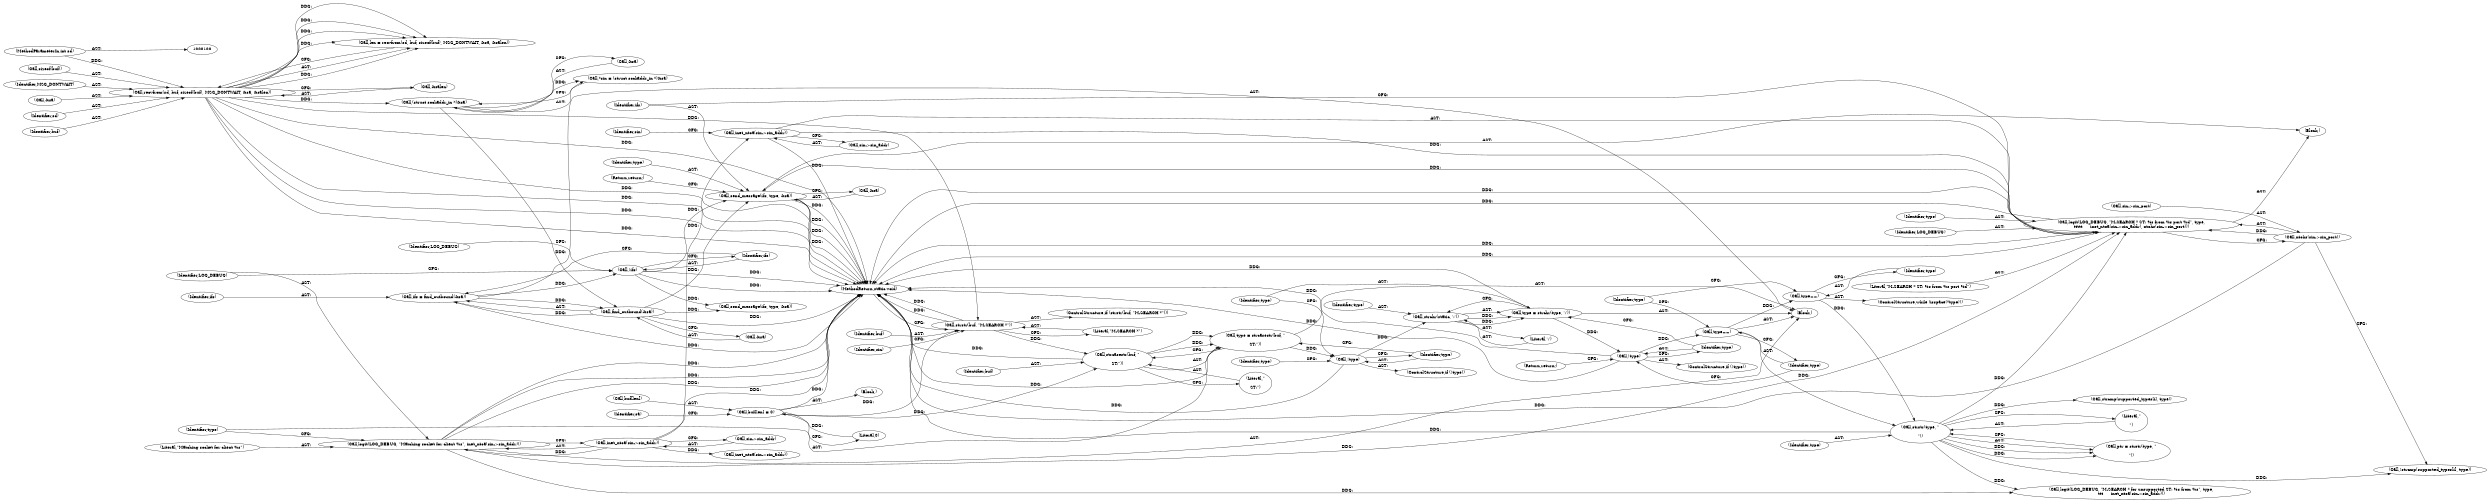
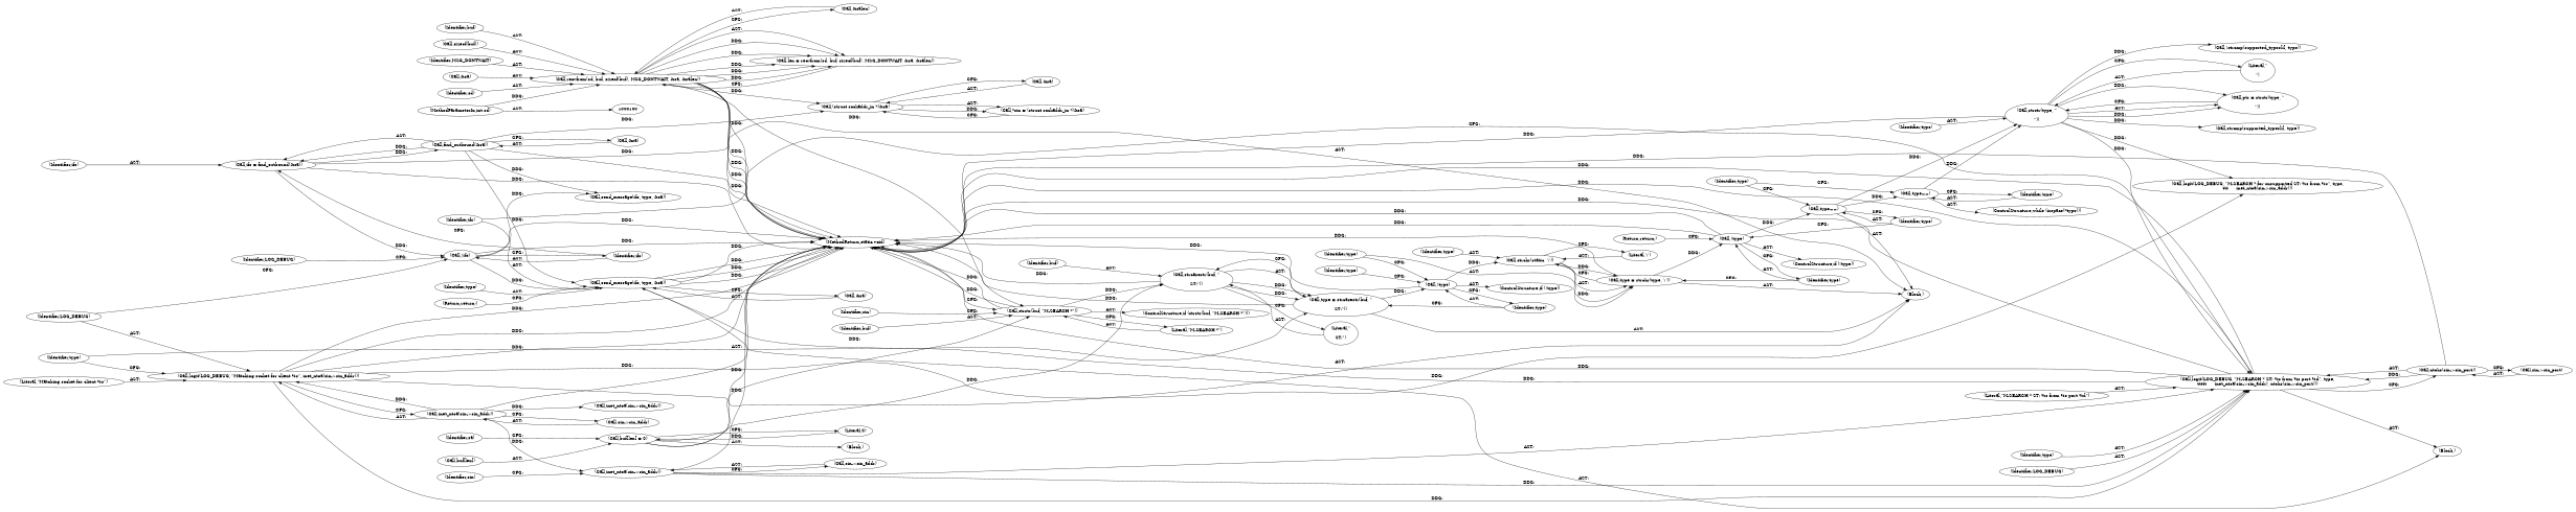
  digraph {
    rankdir=LR
    n1 [label="(Call,send_message(ifs, type, &sa))"]
    n2 [label="(Block,)"]
    n3 [label="(MethodReturn,static void)"]
    n4 [label="(Call,&sa)"]
    n5 [label="(Call,strstr(buf, \"M-SEARCH *\"))"]
    n6 [label="(Call,!ifs)"]
    n7 [label="(Call,send_message(ifs, type, &sa))"]
    n8 [label="(Identifier,ifs)"]
    n9 [label="(Call,ifs = find_outbound(&sa))"]
    n10 [label="(Call,find_outbound(&sa))"]
    n11 [label="(Block,)"]
    n12 [label="(Call,&sa)"]
    n13 [label="(Call,(struct sockaddr_in *)&sa)"]
    n14 [label="(Call,&sa)"]
    n15 [label="(Call,*sin = (struct sockaddr_in *)&sa)"]
    n16 [label="(Call,recvfrom(sd, buf, sizeof(buf), MSG_DONTWAIT, &sa, &salen))"]
    n17 [label="(Call,len = recvfrom(sd, buf, sizeof(buf), MSG_DONTWAIT, &sa, &salen))"]
    n18 [label="(Call,&salen)"]
    n19 [label="(Call,strcasestr(buf, \"\r\nST:\"))"]
    n20 [label="(Literal,\"M-SEARCH *\")"]
    n21 [label="(ControlStructure,if (strstr(buf, \"M-SEARCH *\")))"]
    n22 [label="(MethodParameterIn,int sd)"]
    1000100
    n24 [label="(Call,logit(LOG_DEBUG, \"M-SEARCH * ST: %s from %s port %d\", type,\n\t\t\t\t\t      inet_ntoa(sin->sin_addr), ntohs(sin->sin_port)))"]
    n25 [label="(Call,ntohs(sin->sin_port))"]
    n26 [label="(Call,sin->sin_port)"]
    n27 [label="(Call,logit(LOG_DEBUG, \"Matching socket for client %s\", inet_ntoa(sin->sin_addr)))"]
    n28 [label="(Call,inet_ntoa(sin->sin_addr))"]
    n29 [label="(Call,logit(LOG_DEBUG, \"M-SEARCH * for unsupported ST: %s from %s\", type,\n\t\t\t      inet_ntoa(sin->sin_addr)))"]
    n30 [label="(Call,inet_ntoa(sin->sin_addr))"]
    n31 [label="(Call,inet_ntoa(sin->sin_addr))"]
    n32 [label="(Call,sin->sin_addr)"]
    n33 [label="(Call,sin->sin_addr)"]
    n34 [label="(Call,strstr(type, \"\r\n\"))"]
    n35 [label="(Call,ptr = strstr(type, \"\r\n\"))"]
    n36 [label="(Call,!strcmp(supported_types[i], type))"]
    n37 [label="(Call,strcmp(supported_types[i], type))"]
    n38 [label="(Literal,\"\r\n\")"]
    n39 [label="(Call,type++)"]
    n40 [label="(Call,type++)"]
    n41 [label="(Identifier,type)"]
    n42 [label="(ControlStructure,while (isspace(*type)))"]
    n43 [label="(Identifier,type)"]
    n44 [label="(Call,!type)"]
    n45 [label="(Identifier,type)"]
    n46 [label="(ControlStructure,if (!type))"]
    n47 [label="(Call,type = strchr(type, ':'))"]
    n48 [label="(Call,strchr(static, ':'))"]
    n49 [label="(Literal,':')"]
    n50 [label="(Call,!type)"]
    n51 [label="(ControlStructure,if (!type))"]
    n52 [label="(Identifier,type)"]
    n53 [label="(Call,type = strcasestr(buf, \"\r\nST:\"))"]
    n54 [label="(Literal,\"\r\nST:\")"]
    n55 [label="(Call,buf[len] = 0)"]
    n56 [label="(Block,)"]
    n57 [label="(Literal,0)"]
    n58 [label="(Identifier,type)"]
    n59 [label="(Return,return;)"]
    n60 [label="(Identifier,MSG_DONTWAIT)"]
    n61 [label="(Identifier,type)"]
    n62 [label="(Identifier,LOG_DEBUG)"]
    n63 [label="(Identifier,sin)"]
    n64 [label="(Identifier,type)"]
    n65 [label="(Call,&sa)"]
    n66 [label="(Identifier,sd)"]
    n67 [label="(Literal,\"Matching socket for client %s\")"]
    n68 [label="(Identifier,LOG_DEBUG)"]
    n69 [label="(Identifier,buf)"]
    n70 [label="(Identifier,buf)"]
    n71 [label="(Call,buf[len])"]
    n72 [label="(Identifier,ifs)"]
    n73 [label="(Identifier,ifs)"]
    n74 [label="(Call,sizeof(buf))"]
    n75 [label="(Identifier,type)"]
    n76 [label="(Identifier,sin)"]
    n77 [label="(Identifier,sa)"]
    n78 [label="(Identifier,type)"]
    n79 [label="(Identifier,LOG_DEBUG)"]
    n80 [label="(Identifier,type)"]
    n81 [label="(Return,return;)"]
    n82 [label="(Identifier,buf)"]
    n83 [label="(Identifier,type)"]
    n84 [label="(Identifier,type)"]
    n85 [label="(Literal,\"M-SEARCH * ST: %s from %s port %d\")"]
    n1 -> n2 [label="AST: "]
    n1 -> n3 [label="DDG: "]
    n1 -> n3 [label="DDG: "]
    n1 -> n3 [label="DDG: "]
    n1 -> n3 [label="DDG: "]
    n1 -> n4 [label="CFG: "]
    n3 -> n5 [label="CFG: "]
    n4 -> n1 [label="AST: "]
    n5 -> n3 [label="DDG: "]
    n5 -> n3 [label="DDG: "]
    n5 -> n19 [label="DDG: "]
    n5 -> n20 [label="CFG: "]
    n5 -> n21 [label="AST: "]
    n6 -> n1 [label="DDG: "]
    n6 -> n3 [label="DDG: "]
    n6 -> n3 [label="DDG: "]
    n6 -> n7 [label="DDG: "]
    n6 -> n8 [label="CFG: "]
    n8 -> n6 [label="AST: "]
    n8 -> n9 [label="CFG: "]
    n9 -> n3 [label="DDG: "]
    n9 -> n6 [label="DDG: "]
    n9 -> n10 [label="DDG: "]
    n9 -> n11 [label="AST: "]
    n10 -> n1 [label="DDG: "]
    n10 -> n3 [label="DDG: "]
    n10 -> n7 [label="DDG: "]
    n10 -> n9 [label="AST: "]
    n10 -> n9 [label="DDG: "]
    n10 -> n12 [label="CFG: "]
    n12 -> n10 [label="AST: "]
-   n13 -> n10 [label="DDG: "]
+   n10 -> n13 [label="DDG: "]
    n13 -> n14 [label="CFG: "]
    n13 -> n15 [label="AST: "]
    n13 -> n15 [label="DDG: "]
    n14 -> n13 [label="AST: "]
    n15 -> n13 [label="CFG: "]
    n16 -> n3 [label="DDG: "]
    n16 -> n3 [label="DDG: "]
    n16 -> n3 [label="DDG: "]
    n16 -> n3 [label="DDG: "]
    n16 -> n3 [label="DDG: "]
    n16 -> n5 [label="DDG: "]
    n16 -> n13 [label="DDG: "]
    n16 -> n17 [label="AST: "]
    n16 -> n17 [label="DDG: "]
    n16 -> n17 [label="DDG: "]
    n16 -> n17 [label="DDG: "]
    n16 -> n17 [label="DDG: "]
    n16 -> n17 [label="DDG: "]
    n16 -> n18 [label="CFG: "]
    n17 -> n16 [label="CFG: "]
    n18 -> n16 [label="AST: "]
    n19 -> n3 [label="DDG: "]
    n19 -> n53 [label="AST: "]
    n19 -> n53 [label="DDG: "]
    n19 -> n53 [label="DDG: "]
    n19 -> n54 [label="CFG: "]
    n20 -> n5 [label="AST: "]
    n22 -> n16 [label="DDG: "]
    n22 -> 1000100 [label="AST: "]
    n24 -> n1 [label="DDG: "]
    n24 -> n2 [label="AST: "]
    n24 -> n3 [label="DDG: "]
    n24 -> n3 [label="DDG: "]
    n24 -> n3 [label="DDG: "]
    n24 -> n3 [label="DDG: "]
    n24 -> n25 [label="CFG: "]
    n25 -> n3 [label="DDG: "]
    n25 -> n24 [label="AST: "]
    n25 -> n24 [label="DDG: "]
-   n25 -> n36 [label="CFG: "]
+   n25 -> n26 [label="CFG: "]
    n26 -> n25 [label="AST: "]
    n27 -> n3 [label="DDG: "]
    n27 -> n3 [label="DDG: "]
    n27 -> n3 [label="DDG: "]
    n27 -> n11 [label="AST: "]
    n27 -> n24 [label="DDG: "]
    n27 -> n28 [label="CFG: "]
    n27 -> n29 [label="DDG: "]
    n28 -> n3 [label="DDG: "]
    n28 -> n27 [label="AST: "]
    n28 -> n27 [label="DDG: "]
    n28 -> n30 [label="DDG: "]
    n28 -> n31 [label="DDG: "]
    n28 -> n32 [label="CFG: "]
    n30 -> n3 [label="DDG: "]
    n30 -> n24 [label="AST: "]
    n30 -> n24 [label="DDG: "]
    n30 -> n33 [label="CFG: "]
    n32 -> n28 [label="AST: "]
    n33 -> n30 [label="AST: "]
    n34 -> n3 [label="DDG: "]
    n34 -> n24 [label="DDG: "]
    n34 -> n29 [label="DDG: "]
    n34 -> n35 [label="AST: "]
    n34 -> n35 [label="DDG: "]
    n34 -> n35 [label="DDG: "]
    n34 -> n36 [label="DDG: "]
    n34 -> n37 [label="DDG: "]
    n34 -> n38 [label="CFG: "]
    n35 -> n34 [label="CFG: "]
    n38 -> n34 [label="AST: "]
    n39 -> n11 [label="AST: "]
    n39 -> n34 [label="DDG: "]
    n39 -> n40 [label="DDG: "]
    n39 -> n41 [label="CFG: "]
    n40 -> n34 [label="DDG: "]
    n40 -> n42 [label="AST: "]
    n40 -> n43 [label="CFG: "]
    n41 -> n39 [label="AST: "]
    n41 -> n44 [label="CFG: "]
    n43 -> n40 [label="AST: "]
    n44 -> n3 [label="DDG: "]
    n44 -> n3 [label="DDG: "]
    n44 -> n39 [label="DDG: "]
    n44 -> n45 [label="CFG: "]
    n44 -> n46 [label="AST: "]
    n45 -> n44 [label="AST: "]
    n45 -> n47 [label="CFG: "]
    n47 -> n3 [label="DDG: "]
    n47 -> n11 [label="AST: "]
    n47 -> n44 [label="DDG: "]
    n47 -> n48 [label="CFG: "]
    n48 -> n47 [label="AST: "]
    n48 -> n47 [label="DDG: "]
    n48 -> n47 [label="DDG: "]
-   n48 -> n49 [label="AST: "]
+   n48 -> n49 [label="CFG: "]
    n49 -> n48 [label="AST: "]
    n50 -> n3 [label="DDG: "]
    n50 -> n48 [label="DDG: "]
    n50 -> n51 [label="AST: "]
    n50 -> n52 [label="CFG: "]
    n52 -> n50 [label="AST: "]
    n52 -> n53 [label="CFG: "]
    n53 -> n3 [label="DDG: "]
    n53 -> n11 [label="AST: "]
    n53 -> n19 [label="CFG: "]
    n53 -> n50 [label="DDG: "]
    n54 -> n19 [label="AST: "]
    n55 -> n3 [label="DDG: "]
    n55 -> n5 [label="DDG: "]
    n55 -> n19 [label="DDG: "]
    n55 -> n56 [label="AST: "]
    n55 -> n57 [label="CFG: "]
    n57 -> n55 [label="DDG: "]
    n58 -> n34 [label="AST: "]
    n59 -> n1 [label="CFG: "]
    n60 -> n16 [label="AST: "]
    n61 -> n48 [label="AST: "]
    n62 -> n6 [label="CFG: "]
    n63 -> n30 [label="CFG: "]
    n64 -> n24 [label="AST: "]
    n65 -> n16 [label="AST: "]
    n66 -> n16 [label="AST: "]
    n67 -> n27 [label="AST: "]
    n68 -> n24 [label="AST: "]
    n69 -> n16 [label="AST: "]
    n70 -> n19 [label="AST: "]
    n71 -> n55 [label="AST: "]
    n72 -> n9 [label="AST: "]
    n73 -> n1 [label="AST: "]
    n73 -> n24 [label="CFG: "]
    n74 -> n16 [label="AST: "]
    n75 -> n50 [label="CFG: "]
    n76 -> n5 [label="CFG: "]
    n77 -> n55 [label="CFG: "]
    n78 -> n39 [label="CFG: "]
    n78 -> n40 [label="CFG: "]
    n79 -> n6 [label="CFG: "]
    n79 -> n27 [label="AST: "]
    n80 -> n47 [label="AST: "]
    n80 -> n50 [label="CFG: "]
    n81 -> n44 [label="CFG: "]
    n82 -> n5 [label="AST: "]
    n83 -> n1 [label="AST: "]
    n84 -> n27 [label="CFG: "]
    n84 -> n53 [label="AST: "]
    n85 -> n24 [label="AST: "]
  }
